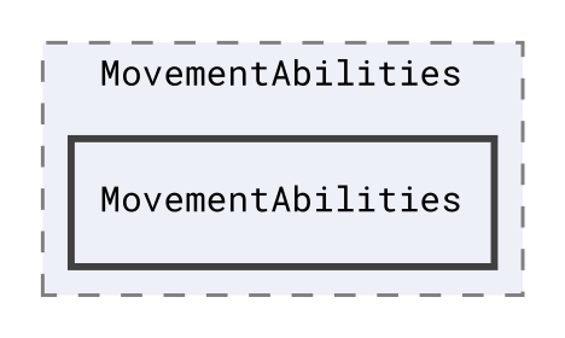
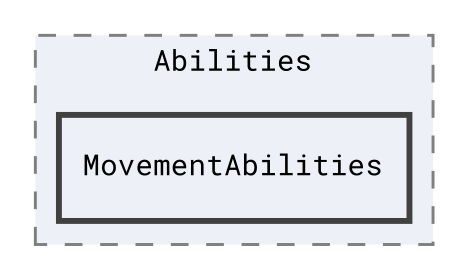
  digraph {
    compound=true
    rankdir=LR
    fontname="Roboto Mono"
    n1 [color=grey25 fillcolor="#edf0f7" fontname="Roboto Mono" fontsize=10 label=MovementAbilities shape=box style="filled,bold,"]
    subgraph cluster_1 {
      bgcolor="#edf0f7"
      fontsize=10
-     label=MovementAbilities
+     label=Abilities
      pencolor=grey50
      style="filled,dashed,"
      n1
    }
  }
